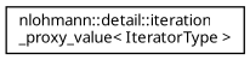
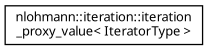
  digraph {
    rankdir=LR
    fontname="Noto Sans"
-   n1 [color=black fillcolor=white fontname="Noto Sans" fontsize=10 height=0.2 label="nlohmann::detail::iteration\l_proxy_value\< IteratorType \>" shape=record style=filled width=0.4]
+   n1 [color=black fillcolor=white fontname="Noto Sans" fontsize=10 height=0.2 label="nlohmann::iteration::iteration\l_proxy_value\< IteratorType \>" shape=record style=filled width=0.4]
  }
